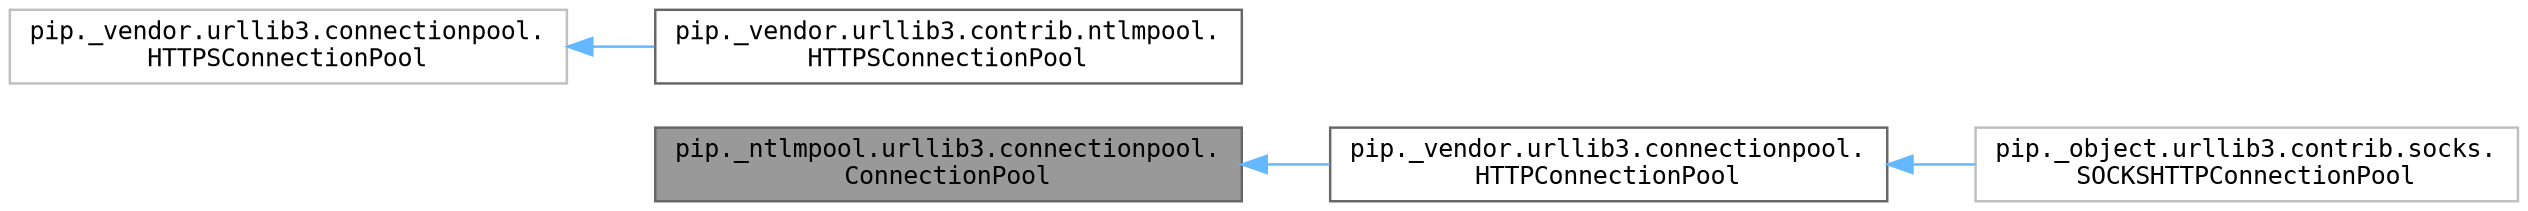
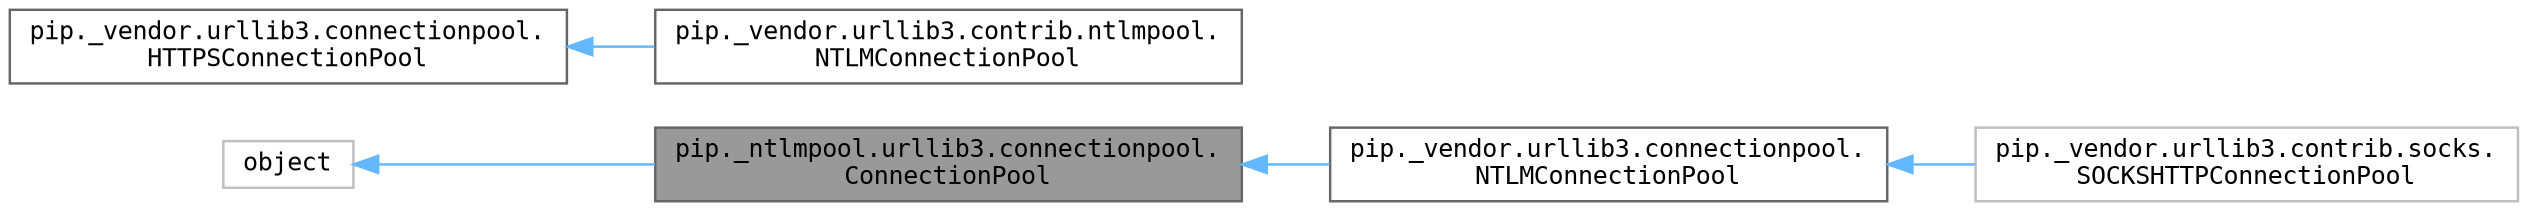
  digraph {
    fontname="DejaVu Sans Mono"
    rankdir=LR
    node [color=gray40 fillcolor=white fontname="DejaVu Sans Mono" fontsize=10 shape=box style=filled]
    edge [color=steelblue1 dir=back fontname="DejaVu Sans Mono" fontsize=10 labelfontname=Helvetica labelfontsize=10 style=solid]
    n1 [fillcolor=grey60 fontcolor=black height=0.2 label="pip._ntlmpool.urllib3.connectionpool.\lConnectionPool" width=0.4]
-   n2 [height=0.2 label="pip._vendor.urllib3.connectionpool.\lHTTPConnectionPool" width=0.4]
-   n3 [color=grey75 height=0.2 label="pip._object.urllib3.contrib.socks.\lSOCKSHTTPConnectionPool" width=0.4]
-   n5 [color=grey75 height=0.2 label="pip._vendor.urllib3.connectionpool.\lHTTPSConnectionPool" width=0.4]
-   n6 [height=0.2 label="pip._vendor.urllib3.contrib.ntlmpool.\lHTTPSConnectionPool" width=0.4]
+   n2 [height=0.2 label="pip._vendor.urllib3.connectionpool.\lNTLMConnectionPool" width=0.4]
+   n3 [color=grey75 height=0.2 label="pip._vendor.urllib3.contrib.socks.\lSOCKSHTTPConnectionPool" width=0.4]
+   n4 [color=grey75 height=0.2 label=object width=0.4]
+   n5 [height=0.2 label="pip._vendor.urllib3.connectionpool.\lHTTPSConnectionPool" width=0.4]
+   n6 [height=0.2 label="pip._vendor.urllib3.contrib.ntlmpool.\lNTLMConnectionPool" width=0.4]
    n1 -> n2
    n2 -> n3
+   n4 -> n1
    n5 -> n6
  }
